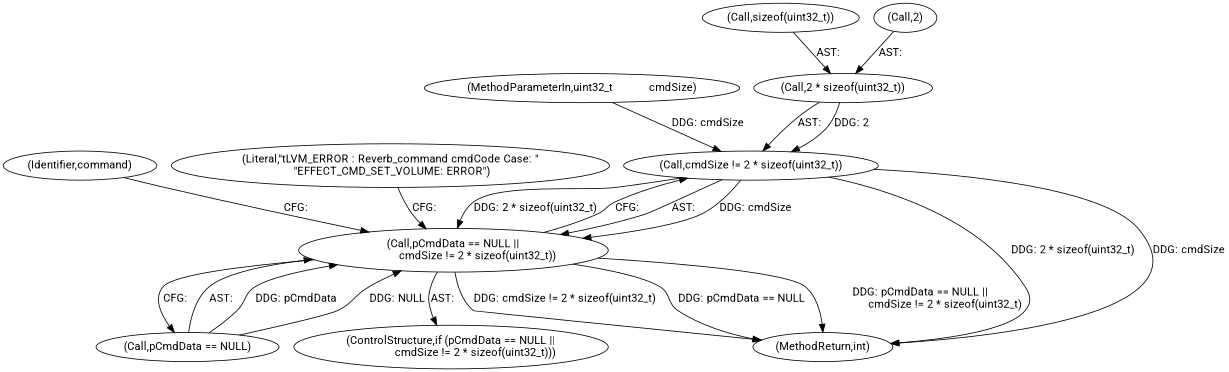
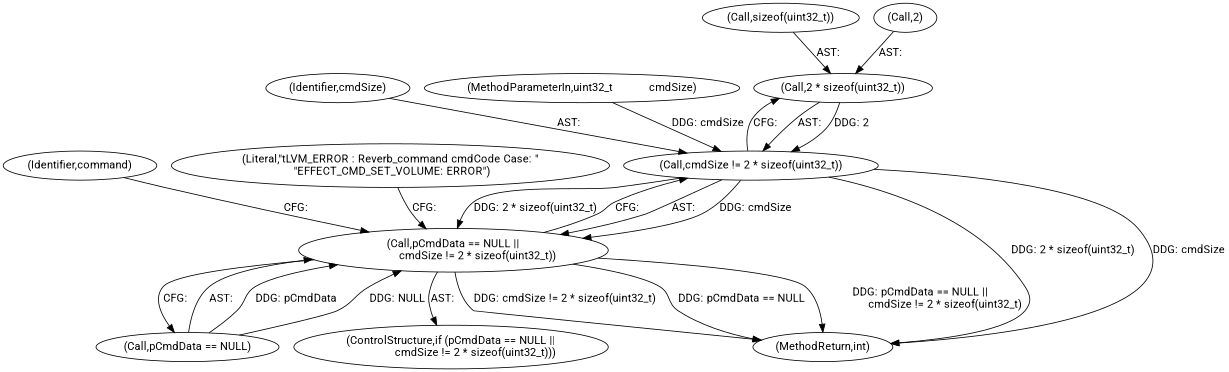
  digraph {
    fontname=Roboto
    node [fontname=Roboto]
    edge [fontname=Roboto]
    n1 [label="(Call,2 * sizeof(uint32_t))"]
    n2 [label="(Call,cmdSize != 2 * sizeof(uint32_t))"]
    n3 [label="(Call,pCmdData == NULL ||\n                cmdSize != 2 * sizeof(uint32_t))"]
    n4 [label="(MethodReturn,int)"]
    n5 [label="(Call,sizeof(uint32_t))"]
    n6 [label="(Call,pCmdData == NULL)"]
    n7 [label="(ControlStructure,if (pCmdData == NULL ||\n                cmdSize != 2 * sizeof(uint32_t)))"]
    n8 [label="(Call,2)"]
+   n9 [label="(Identifier,cmdSize)"]
    n10 [label="(MethodParameterIn,uint32_t            cmdSize)"]
    n11 [label="(Identifier,command)"]
    n12 [label="(Literal,\"\tLVM_ERROR : Reverb_command cmdCode Case: \"\n \"EFFECT_CMD_SET_VOLUME: ERROR\")"]
    n1 -> n2 [label="AST: "]
    n1 -> n2 [label="DDG: 2"]
+   n2 -> n1 [label="CFG: "]
    n2 -> n3 [label="AST: "]
    n2 -> n3 [label="DDG: cmdSize"]
    n2 -> n3 [label="DDG: 2 * sizeof(uint32_t)"]
    n2 -> n4 [label="DDG: 2 * sizeof(uint32_t)"]
    n2 -> n4 [label="DDG: cmdSize"]
    n3 -> n2 [label="CFG: "]
    n3 -> n4 [label="DDG: pCmdData == NULL"]
    n3 -> n4 [label="DDG: pCmdData == NULL ||\n                cmdSize != 2 * sizeof(uint32_t)"]
    n3 -> n4 [label="DDG: cmdSize != 2 * sizeof(uint32_t)"]
    n3 -> n6 [label="CFG: "]
    n3 -> n7 [label="AST: "]
    n5 -> n1 [label="AST: "]
    n6 -> n3 [label="AST: "]
    n6 -> n3 [label="DDG: pCmdData"]
    n6 -> n3 [label="DDG: NULL"]
    n8 -> n1 [label="AST: "]
+   n9 -> n2 [label="AST: "]
    n10 -> n2 [label="DDG: cmdSize"]
    n11 -> n3 [label="CFG: "]
    n12 -> n3 [label="CFG: "]
  }
